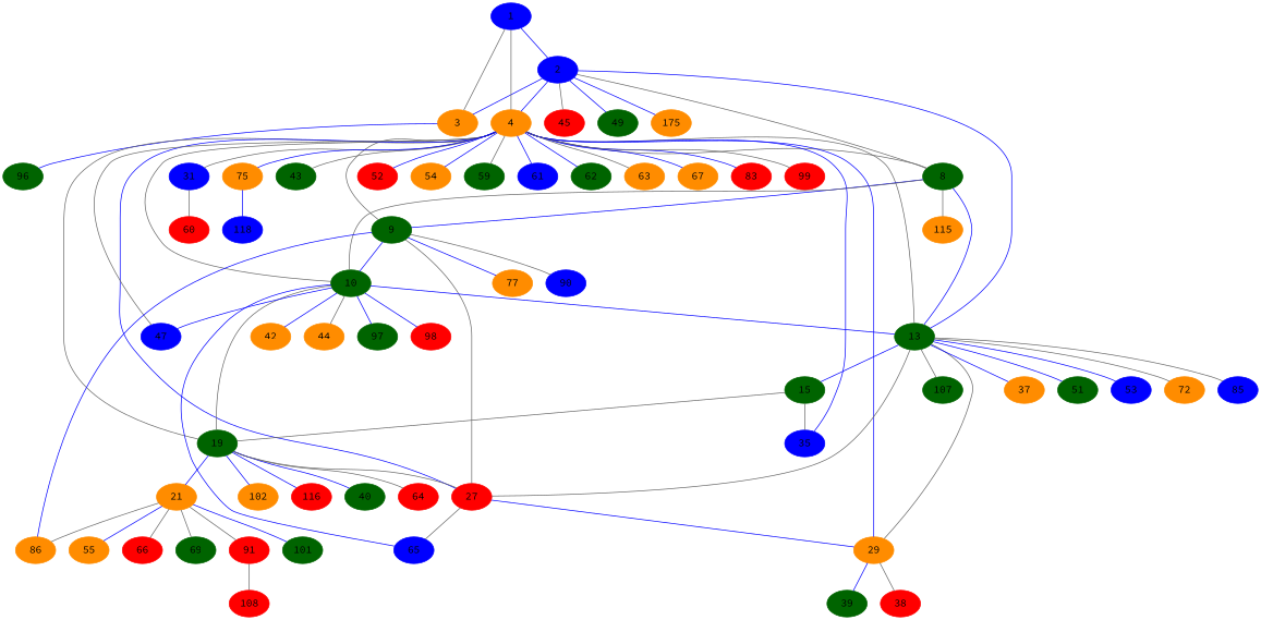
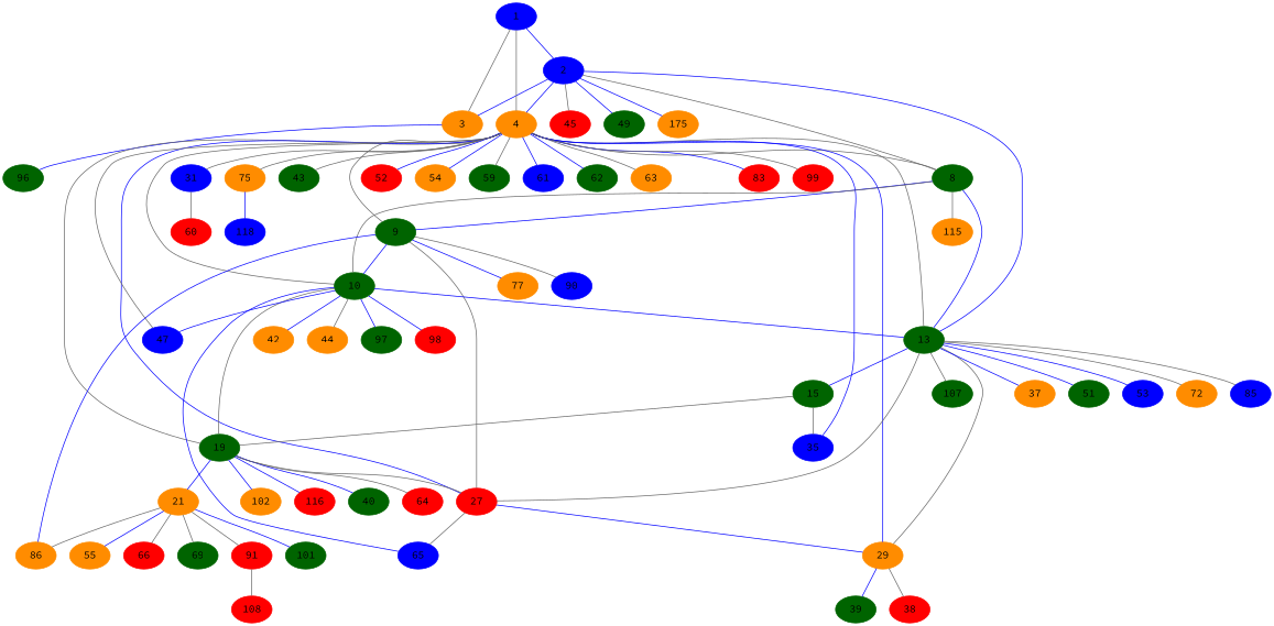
  graph {
    fontname="Source Code Pro"
    node [color=darkorange fontname="Source Code Pro" style=filled]
    edge [color=blue fontname="Source Code Pro"]
    2 [color=blue super="+36+110+104"]
    3 [super="+57"]
    4 [super="+87+88+5"]
    8 [color=darkgreen super="+48+95+34"]
    13 [color=darkgreen super="+81+16+14"]
    45 [color=red]
    49 [color=darkgreen]
    n8 [label=175]
    1 [color=blue]
    96 [color=darkgreen]
    9 [color=darkgreen super="+74"]
    10 [color=darkgreen super="+11+33+84+12"]
    19 [color=darkgreen super="+20+114+111+56+32+22+46"]
    27 [color=red super="+58+89"]
    29 [super="+30+71"]
    31 [color=blue]
    35 [color=blue]
    43 [color=darkgreen super="+82"]
    47 [color=blue]
    52 [color=red]
    54 [super="+117"]
    59 [color=darkgreen super="+94"]
    61 [color=blue]
    62 [color=darkgreen]
    63
-   67
    75 [super="+79"]
    83 [color=red]
    99 [color=red]
    115
    15 [color=darkgreen super="+119+17"]
    37
    51 [color=darkgreen]
    53 [color=blue]
    72
    85 [color=blue]
    107 [color=darkgreen]
    77
    86
    90 [color=blue]
    42
    44
    65 [color=blue]
    97 [color=darkgreen]
    98 [color=red]
    21 [super="+24+112"]
    40 [color=darkgreen]
    64 [color=red]
    102
    116 [color=red]
    38 [color=red]
    39 [color=darkgreen]
    60 [color=red]
    118 [color=blue]
    55
    66 [color=red super="+120"]
    69 [color=darkgreen]
    91 [color=red super="+103"]
    101 [color=darkgreen]
    108 [color=red]
    2 -- 3
    2 -- 4 [weight=3]
    2 -- 8 [color=gray40]
    2 -- 13
    2 -- 45 [color=gray40]
    2 -- 49
    2 -- n8
    3 -- 96
    4 -- 8 [color=gray40]
    4 -- 13 [color=gray40 weight=2]
    4 -- 9 [color=gray40]
    4 -- 10 [color=gray40 weight=3]
    4 -- 19 [color=gray40 weight=2]
    4 -- 27 [weight=2]
    4 -- 29 [weight=4]
    4 -- 31 [color=gray40]
    4 -- 35
    4 -- 43 [color=gray40]
    4 -- 47 [color=gray40]
    4 -- 52
    4 -- 54
    4 -- 59 [color=gray40]
    4 -- 61
    4 -- 62
    4 -- 63 [color=gray40]
-   4 -- 67
-   4 -- 75
+   4 -- 75 [color=gray40]
    4 -- 83
    4 -- 99 [color=gray40]
    8 -- 13
    8 -- 9
    8 -- 10 [color=gray40 weight=3]
    8 -- 115 [color=gray40]
    13 -- 27 [color=gray40]
    13 -- 29 [color=gray40 weight=2]
    13 -- 15 [weight=8]
    13 -- 37
    13 -- 51
    13 -- 53
    13 -- 72 [color=gray40]
    13 -- 85 [color=gray40]
    13 -- 107 [color=gray40]
    1 -- 2
    1 -- 3 [color=gray40]
    1 -- 4 [color=gray40 weight=4]
    9 -- 10 [weight=3]
    9 -- 27 [color=gray40]
    9 -- 77
    9 -- 86
    9 -- 90 [color=gray40]
    10 -- 13
    10 -- 19 [color=gray40]
    10 -- 47
    10 -- 42
    10 -- 44 [color=gray40]
    10 -- 65
    10 -- 97
    10 -- 98
    19 -- 27 [color=gray40]
    19 -- 21 [weight=8]
    19 -- 40
    19 -- 64 [color=gray40]
    19 -- 102
    19 -- 116
    27 -- 29 [weight=2]
    27 -- 65 [color=gray40]
    29 -- 38 [color=gray40]
    29 -- 39
    31 -- 60 [color=gray40]
    75 -- 118
    15 -- 19 [color=gray40]
    15 -- 35 [color=gray40]
    21 -- 86 [color=gray40]
    21 -- 55
    21 -- 66 [color=gray40]
    21 -- 69 [color=gray40]
    21 -- 91 [color=gray40]
    21 -- 101
    91 -- 108 [color=gray40]
  }
